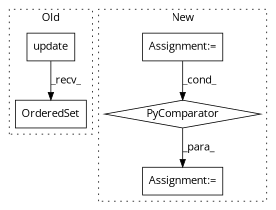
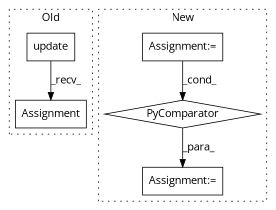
  digraph {
    fontname="Open Sans"
    node [a=32 fontname="Open Sans" l=41 s=1727 shape=box]
    edge [fontname="Open Sans"]
-   n1 [l="11,1" label=OrderedSet s="870,895"]
+   n1 [l="11,1" label=Assignment s="870,895"]
    n2 [l="7,1" label=update s="1096,1123"]
    n3 [a=113 label=PyComparator shape=diamond]
    n4 [a=7 label="Assignment:="]
    n5 [a=7 l=252 label="Assignment:=" s=1534]
    subgraph cluster_1 {
      label=Old
      style=dotted
      n1
      n2
    }
    subgraph cluster_2 {
      label=New
      style=dotted
      n3
      n4
      n5
    }
    n2 -> n1 [label=_recv_]
    n3 -> n5 [label=_para_]
    n4 -> n3 [label=_cond_]
  }
